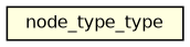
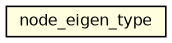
  digraph {
    rankdir=TB
-   n1 [color=black fillcolor=lightyellow fontname=Helvetica fontsize=10 height=0.2 label=node_type_type shape=box style=filled width=0.4]
+   n1 [color=black fillcolor=lightyellow fontname=Helvetica fontsize=10 height=0.2 label=node_eigen_type shape=box style=filled width=0.4]
  }
